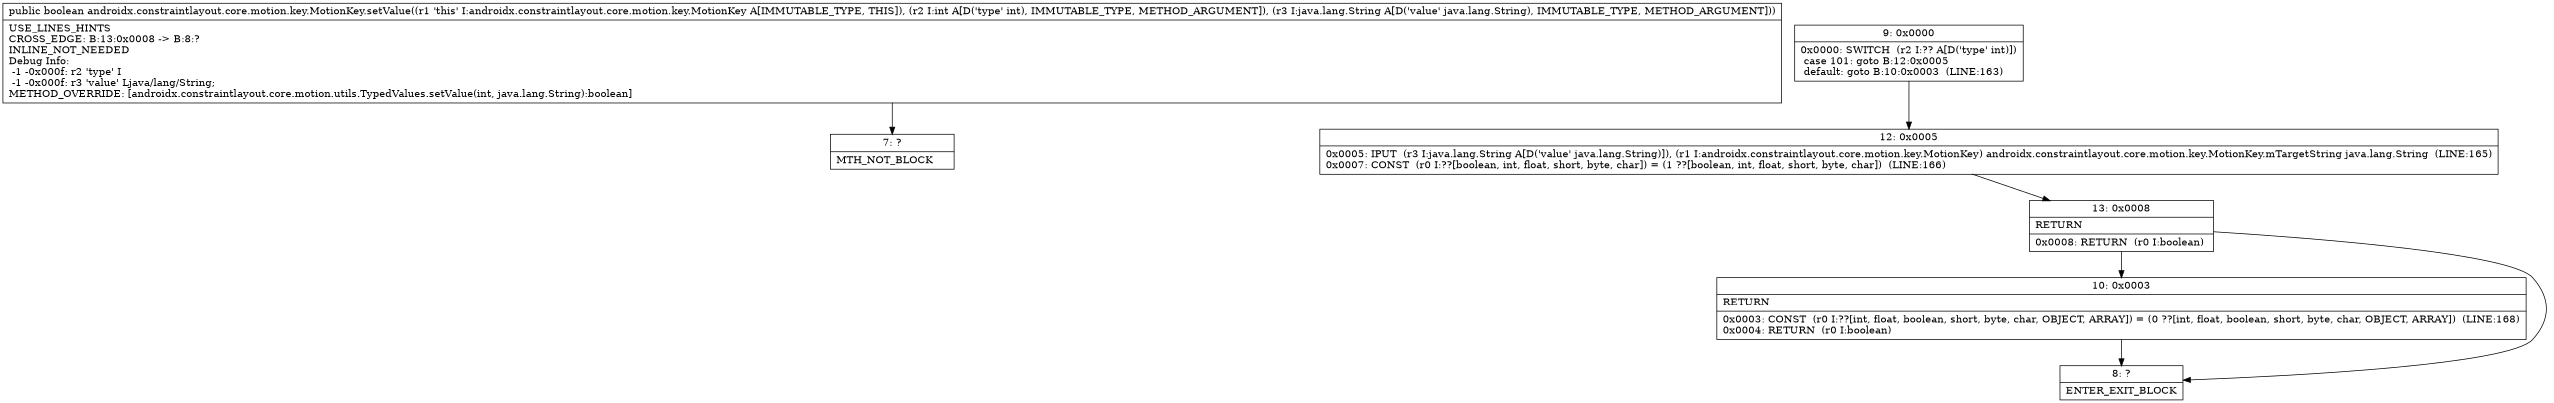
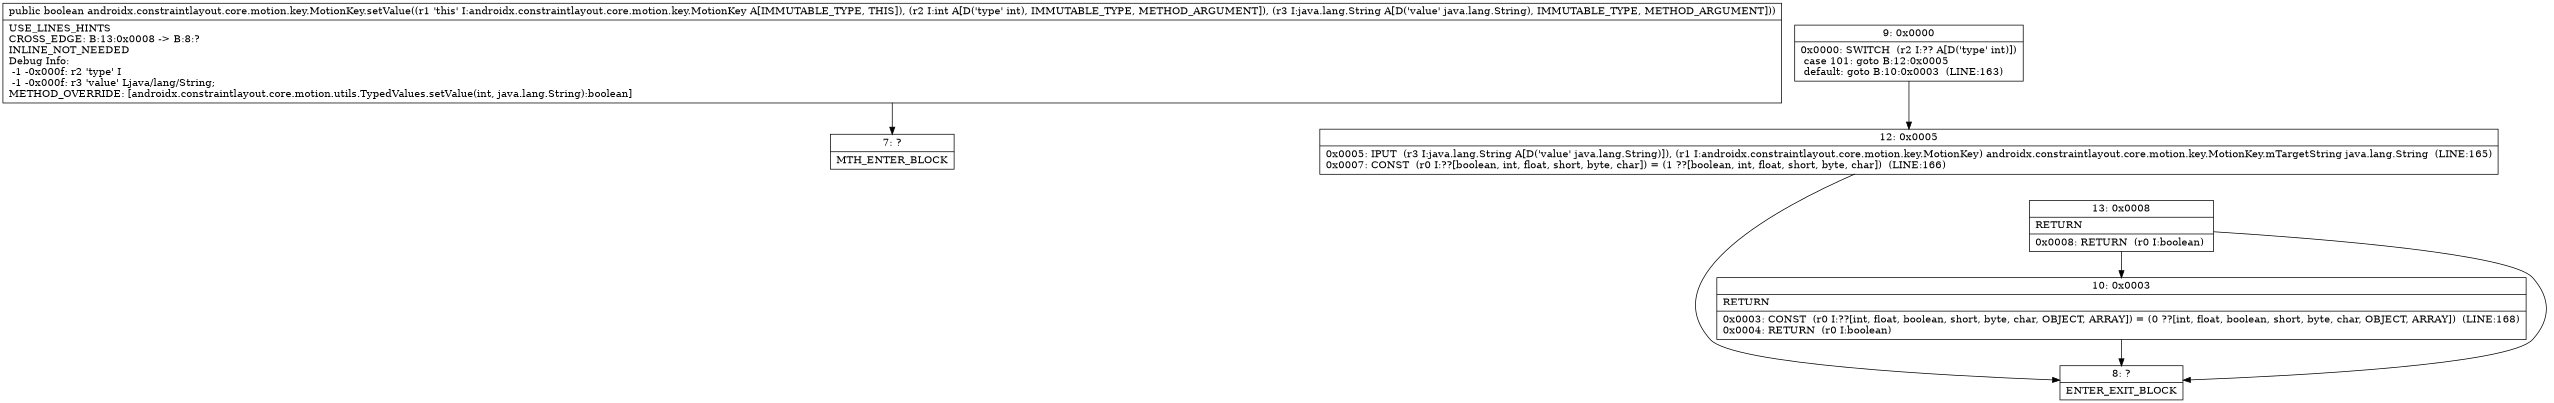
  digraph {
    node [shape=record]
-   n1 [label="{7\:\ ?|MTH_NOT_BLOCK\l}"]
+   n1 [label="{7\:\ ?|MTH_ENTER_BLOCK\l}"]
    n2 [label="{9\:\ 0x0000|0x0000: SWITCH  (r2 I:?? A[D('type' int)])\l case 101: goto B:12:0x0005\l default: goto B:10:0x0003  (LINE:163)\l}"]
    n3 [label="{12\:\ 0x0005|0x0005: IPUT  (r3 I:java.lang.String A[D('value' java.lang.String)]), (r1 I:androidx.constraintlayout.core.motion.key.MotionKey) androidx.constraintlayout.core.motion.key.MotionKey.mTargetString java.lang.String  (LINE:165)\l0x0007: CONST  (r0 I:??[boolean, int, float, short, byte, char]) = (1 ??[boolean, int, float, short, byte, char])  (LINE:166)\l}"]
    n4 [label="{10\:\ 0x0003|RETURN\l|0x0003: CONST  (r0 I:??[int, float, boolean, short, byte, char, OBJECT, ARRAY]) = (0 ??[int, float, boolean, short, byte, char, OBJECT, ARRAY])  (LINE:168)\l0x0004: RETURN  (r0 I:boolean) \l}"]
    n5 [label="{8\:\ ?|ENTER_EXIT_BLOCK\l}"]
    n6 [label="{13\:\ 0x0008|RETURN\l|0x0008: RETURN  (r0 I:boolean) \l}"]
    n7 [label="{public boolean androidx.constraintlayout.core.motion.key.MotionKey.setValue((r1 'this' I:androidx.constraintlayout.core.motion.key.MotionKey A[IMMUTABLE_TYPE, THIS]), (r2 I:int A[D('type' int), IMMUTABLE_TYPE, METHOD_ARGUMENT]), (r3 I:java.lang.String A[D('value' java.lang.String), IMMUTABLE_TYPE, METHOD_ARGUMENT]))  | USE_LINES_HINTS\lCROSS_EDGE: B:13:0x0008 \-\> B:8:?\lINLINE_NOT_NEEDED\lDebug Info:\l  \-1 \-0x000f: r2 'type' I\l  \-1 \-0x000f: r3 'value' Ljava\/lang\/String;\lMETHOD_OVERRIDE: [androidx.constraintlayout.core.motion.utils.TypedValues.setValue(int, java.lang.String):boolean]\l}"]
    n2 -> n3
-   n3 -> n6
+   n3 -> n5
    n4 -> n5
    n6 -> n4
    n6 -> n5
    n7 -> n1
  }
